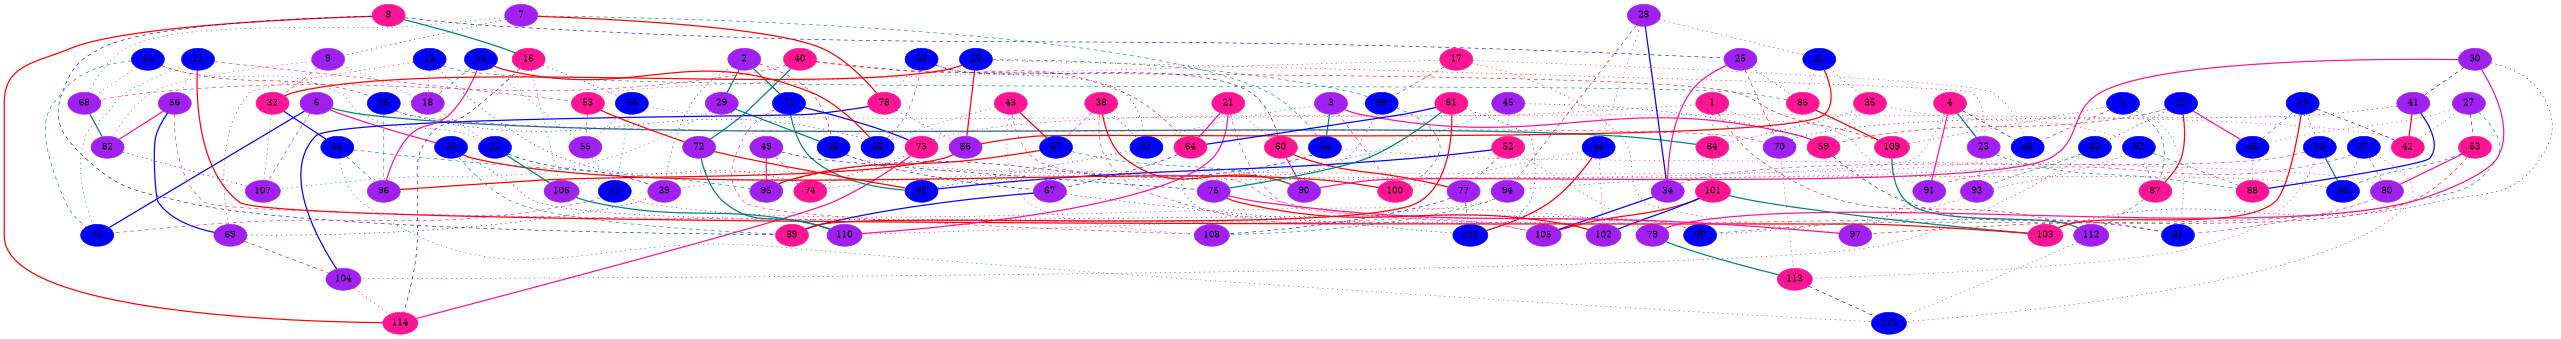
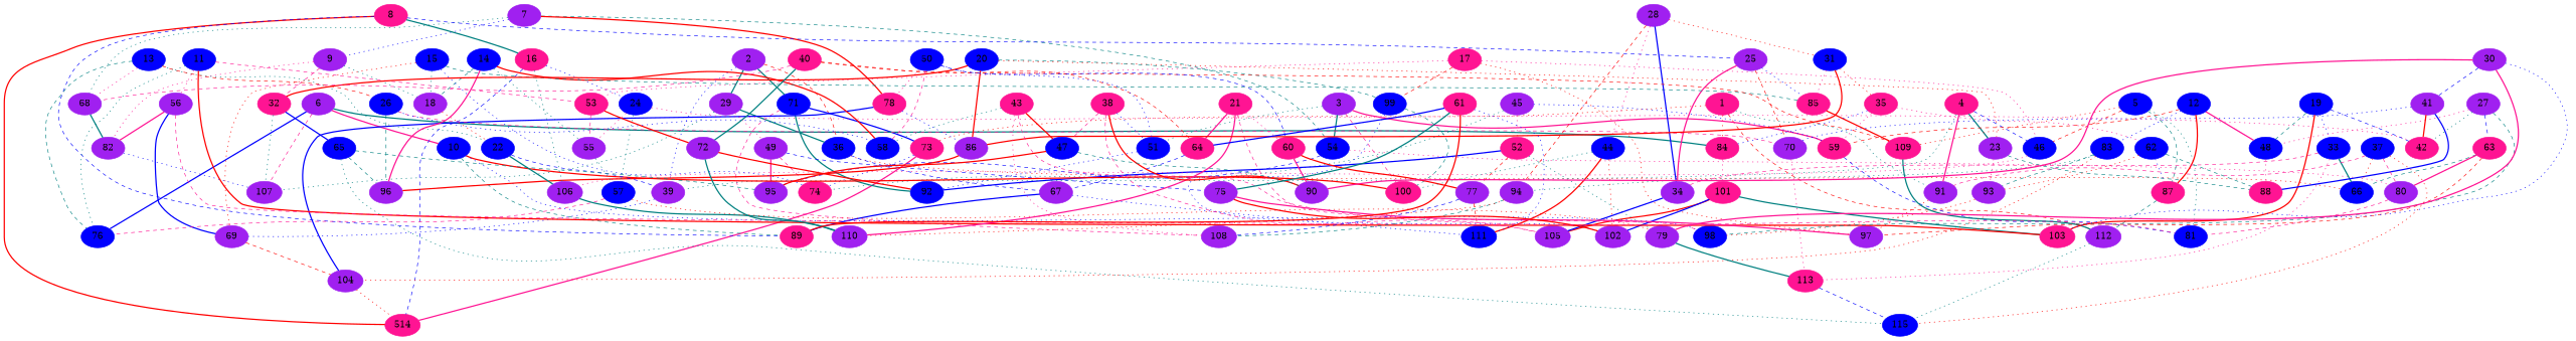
  graph {
    node [color=purple style=filled]
    edge [color=teal style=dotted]
    1 [color=deeppink]
    73 [color=deeppink]
    84 [color=deeppink]
    91
    112
-   114 [color=deeppink]
+   114 [color=deeppink label=514]
    74 [color=deeppink]
    101 [color=deeppink]
    97
    115 [color=blue]
    2
    29
    36 [color=blue]
    39
    71 [color=blue]
    107
    49
    66 [color=blue]
    67
    69
    108
    92 [color=blue]
    51 [color=blue]
    3
    54 [color=blue]
    100 [color=deeppink]
    59 [color=deeppink]
    45
    52 [color=deeppink]
    80
    95
    4 [color=deeppink]
    23
    46 [color=blue]
    88 [color=deeppink]
    93
    106
    5 [color=blue]
    81 [color=blue]
    87 [color=deeppink]
    109 [color=deeppink]
    6
    10 [color=blue]
    76 [color=blue]
    89 [color=deeppink]
    98 [color=blue]
    7
    9
    68
    78 [color=deeppink]
    18
    32 [color=deeppink]
    82
    86
    104
    8 [color=deeppink]
    16 [color=deeppink]
    25
    24 [color=blue]
    85 [color=deeppink]
    34
    70
    22 [color=blue]
    65 [color=blue]
    11 [color=blue]
    53 [color=deeppink]
    56
    103 [color=deeppink]
    55
    72
    105
    12 [color=blue]
    48 [color=blue]
    83 [color=blue]
    94
    13 [color=blue]
    26 [color=blue]
    58 [color=blue]
    96
    14 [color=blue]
    57 [color=blue]
    15 [color=blue]
    42 [color=deeppink]
    110
    17 [color=deeppink]
    99 [color=blue]
    102
    19 [color=blue]
    33 [color=blue]
    113 [color=deeppink]
    20 [color=blue]
    21 [color=deeppink]
    60 [color=deeppink]
    64 [color=deeppink]
    90
    77
    79
    27
    63 [color=deeppink]
    28
    31 [color=blue]
    44 [color=blue]
    35 [color=deeppink]
    111 [color=blue]
    75
    30
    41
    62 [color=blue]
    37 [color=blue]
    38 [color=deeppink]
    47 [color=blue]
    40 [color=deeppink]
    43 [color=deeppink]
    50 [color=blue]
    61 [color=deeppink]
    1 -- 73 [color=red]
    1 -- 84 [color=red]
    1 -- 91
    1 -- 112 [color=red style=dashed]
    73 -- 114 [color=deeppink style=bold]
    73 -- 74 [color=blue]
    84 -- 101 [color=deeppink]
    91 -- 97 [color=red]
    112 -- 115
    101 -- 103 [style=bold]
    101 -- 105 [color=red style=bold]
    101 -- 102 [color=blue style=bold]
    2 -- 29 [style=bold]
    2 -- 36 [color=red style=dashed]
    2 -- 39 [color=blue]
    2 -- 71 [style=bold]
    29 -- 36 [style=bold]
    29 -- 107
    29 -- 49 [color=deeppink]
    36 -- 66 [color=red]
    36 -- 67 [color=blue style=dashed]
    39 -- 69 [color=blue]
    71 -- 73 [color=blue style=bold]
    71 -- 108 [color=deeppink style=dashed]
    71 -- 92 [style=bold]
    49 -- 74 [color=deeppink style=dashed]
    49 -- 95 [color=deeppink style=bold]
    49 -- 75 [color=blue style=dashed]
    67 -- 89 [color=blue style=bold]
    67 -- 111 [color=blue]
    69 -- 104 [color=red style=dashed]
    51 -- 92 [color=blue]
    3 -- 51
    3 -- 54 [style=bold]
    3 -- 100 [color=deeppink style=dashed]
    3 -- 59 [color=deeppink style=bold]
    54 -- 80 [color=deeppink]
    54 -- 95 [color=blue style=dashed]
    59 -- 81 [color=blue style=dashed]
    45 -- 74
    45 -- 59 [color=blue]
    45 -- 52 [color=deeppink]
    52 -- 92 [color=blue style=bold]
    52 -- 77 [color=red style=dashed]
    52 -- 79
    80 -- 81 [color=deeppink style=dashed]
    4 -- 91 [color=deeppink style=bold]
    4 -- 39
    4 -- 23 [style=bold]
    4 -- 46 [color=blue style=dashed]
    23 -- 88 [style=dashed]
    23 -- 93 [color=deeppink]
    46 -- 106 [color=deeppink]
    93 -- 98 [color=red]
    106 -- 110 [style=bold]
    5 -- 46 [color=red style=dashed]
    5 -- 81
    5 -- 87 [style=dashed]
    5 -- 109 [color=red]
    87 -- 112 [style=dashed]
    109 -- 112 [style=bold]
    6 -- 84 [style=bold]
    6 -- 107 [color=deeppink style=dashed]
    6 -- 10 [color=deeppink style=bold]
    6 -- 76 [color=blue style=bold]
    10 -- 100 [color=red style=bold]
    10 -- 89 [style=dashed]
    10 -- 98 [color=blue]
    7 -- 54 [style=dashed]
    7 -- 9 [color=blue]
    7 -- 68
    7 -- 78 [color=red style=bold]
    9 -- 18
    9 -- 32 [color=deeppink style=dashed]
    9 -- 82 [color=deeppink]
    68 -- 82 [style=bold]
    78 -- 86 [color=blue]
    78 -- 104 [color=blue style=bold]
    18 -- 22 [color=red]
    32 -- 107
    32 -- 65 [color=blue style=bold]
    82 -- 107 [color=blue]
    86 -- 96 [color=red style=bold]
    104 -- 114 [color=red]
    8 -- 114 [color=red style=bold]
    8 -- 89 [color=blue style=dashed]
    8 -- 16 [style=bold]
    8 -- 25 [color=blue style=dashed]
    16 -- 114 [color=blue style=dashed]
    16 -- 106
    16 -- 24 [color=blue]
    25 -- 85 [color=blue]
    25 -- 34 [color=deeppink style=bold]
    25 -- 70 [color=red style=dashed]
    24 -- 55 [color=deeppink]
    24 -- 57
    24 -- 42 [color=deeppink]
    85 -- 109 [color=red style=bold]
    34 -- 105 [color=blue style=bold]
    70 -- 113 [color=deeppink]
    22 -- 39 [color=blue style=dashed]
    22 -- 106 [style=bold]
    65 -- 115
    65 -- 95 [style=dashed]
    65 -- 96 [style=dashed]
    11 -- 76
    11 -- 53 [color=deeppink style=dashed]
    11 -- 56 [color=deeppink]
    11 -- 103 [color=red style=bold]
    53 -- 55 [color=deeppink style=dashed]
    53 -- 72 [color=red style=bold]
    56 -- 69 [color=blue style=bold]
    56 -- 82 [color=deeppink style=bold]
    56 -- 105 [color=deeppink style=dashed]
    55 -- 57
    72 -- 92 [color=red style=bold]
    72 -- 110 [style=bold]
    12 -- 59 [color=red style=dashed]
    12 -- 87 [color=red style=bold]
    12 -- 48 [color=deeppink style=bold]
    12 -- 83 [color=blue]
    48 -- 88 [color=deeppink]
    83 -- 93 [style=dashed]
    83 -- 104 [color=red]
    83 -- 94
    94 -- 108 [style=dashed]
    94 -- 110 [color=red]
    13 -- 76 [style=dashed]
    13 -- 68 [color=deeppink]
    13 -- 22
    13 -- 26 [color=red style=dashed]
    26 -- 70 [color=deeppink style=dashed]
    26 -- 58 [color=blue]
    26 -- 96 [style=dashed]
    14 -- 18 [style=dashed]
    14 -- 55
    14 -- 58 [color=red style=bold]
    14 -- 96 [color=deeppink style=bold]
    57 -- 76 [color=deeppink style=dashed]
    57 -- 79 [color=red]
    15 -- 74 [color=blue]
    15 -- 69 [color=red]
    15 -- 18
    15 -- 85 [style=dashed]
    17 -- 97 [color=red]
    17 -- 46 [color=deeppink]
    17 -- 53 [color=deeppink]
    17 -- 99 [color=red style=dashed]
    99 -- 100 [style=dashed]
    99 -- 102 [color=blue]
    19 -- 103 [color=red style=bold]
    19 -- 48 [style=dashed]
    19 -- 42 [color=blue style=dashed]
    19 -- 33 [color=blue]
    33 -- 66 [style=bold]
    33 -- 34 [color=deeppink style=dashed]
    33 -- 113 [color=deeppink]
    113 -- 115 [color=blue style=dashed]
    20 -- 23 [color=red]
    20 -- 32 [color=red style=bold]
    20 -- 86 [color=red style=bold]
    20 -- 99 [style=dashed]
    21 -- 98 [color=deeppink style=dashed]
    21 -- 110 [color=deeppink style=bold]
    21 -- 60 [color=deeppink]
    21 -- 64 [color=deeppink style=bold]
    60 -- 90 [color=deeppink style=bold]
    60 -- 77 [color=red style=bold]
    64 -- 67 [color=blue style=dashed]
    77 -- 108 [color=blue style=dashed]
    77 -- 111 [color=red style=dashed]
    79 -- 113 [style=bold]
    27 -- 98 [style=dashed]
    27 -- 48 [color=deeppink]
    27 -- 42
    27 -- 63 [color=blue style=dashed]
    63 -- 97 [color=red style=dashed]
    63 -- 66 [style=dashed]
    63 -- 80 [color=deeppink style=bold]
    28 -- 34 [color=blue style=bold]
    28 -- 94 [color=red style=dashed]
    28 -- 31 [color=red]
    28 -- 44 [color=deeppink]
    31 -- 86 [color=red style=bold]
    31 -- 85 [color=deeppink]
    31 -- 35 [color=red]
    44 -- 100
    44 -- 102 [color=red]
    44 -- 111 [color=red style=bold]
    35 -- 84 [color=blue]
    35 -- 59 [color=deeppink]
    35 -- 62 [color=deeppink]
    75 -- 97 [color=deeppink style=bold]
    75 -- 102 [color=red style=bold]
    30 -- 103 [color=blue]
    30 -- 90 [color=deeppink style=bold]
    30 -- 79 [color=deeppink style=bold]
    30 -- 41 [color=blue style=dashed]
    41 -- 88 [color=blue style=bold]
    41 -- 70 [color=blue]
    41 -- 42 [color=red style=bold]
    62 -- 88 [style=dashed]
    62 -- 93 [color=red]
    62 -- 87 [color=blue]
    37 -- 91 [color=deeppink style=dashed]
    37 -- 115 [color=red]
    37 -- 66 [color=red]
    37 -- 80 [color=deeppink style=dashed]
    38 -- 51 [color=blue]
    38 -- 105 [color=deeppink style=dashed]
    38 -- 90 [color=red style=bold]
    38 -- 47 [color=deeppink style=dashed]
    47 -- 95 [color=red style=bold]
    47 -- 90 [style=dashed]
    40 -- 109 [color=red style=dashed]
    40 -- 68 [color=deeppink style=dashed]
    40 -- 72 [style=bold]
    40 -- 64 [color=red style=dashed]
    43 -- 108 [color=deeppink]
    43 -- 81 [color=deeppink style=dashed]
    43 -- 58
    43 -- 47 [color=red style=bold]
    50 -- 51 [color=blue]
    50 -- 78 [color=deeppink]
    50 -- 58 [color=deeppink style=dashed]
    50 -- 60 [color=blue style=dashed]
    61 -- 89 [color=red style=bold]
    61 -- 64 [color=blue style=bold]
    61 -- 111 [color=blue]
    61 -- 75 [style=bold]
  }
